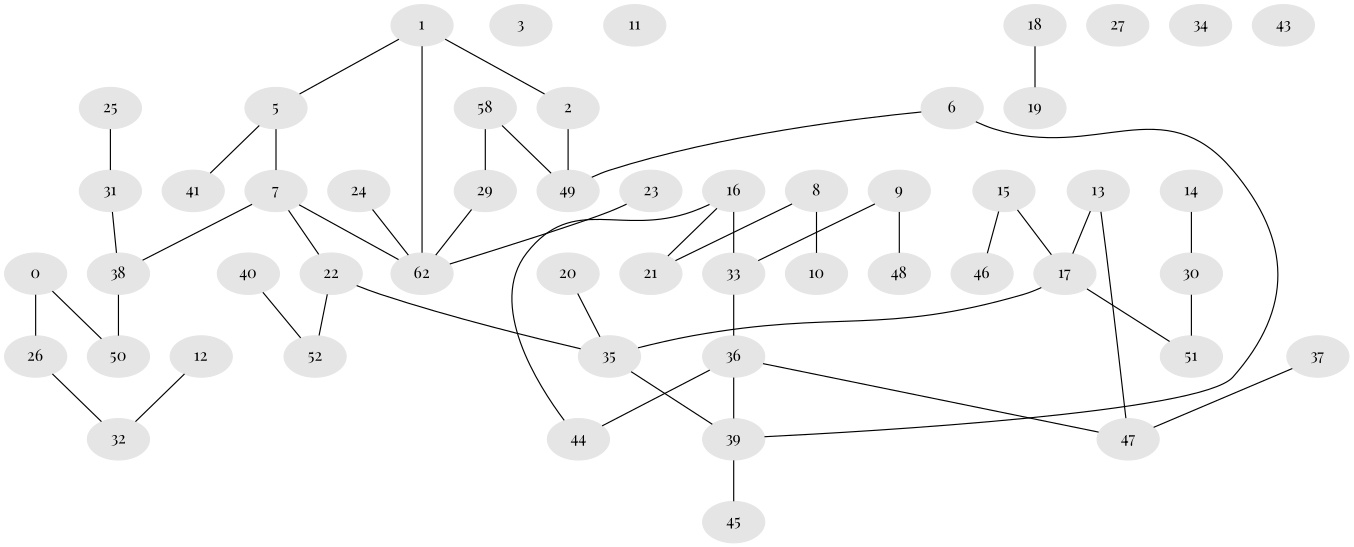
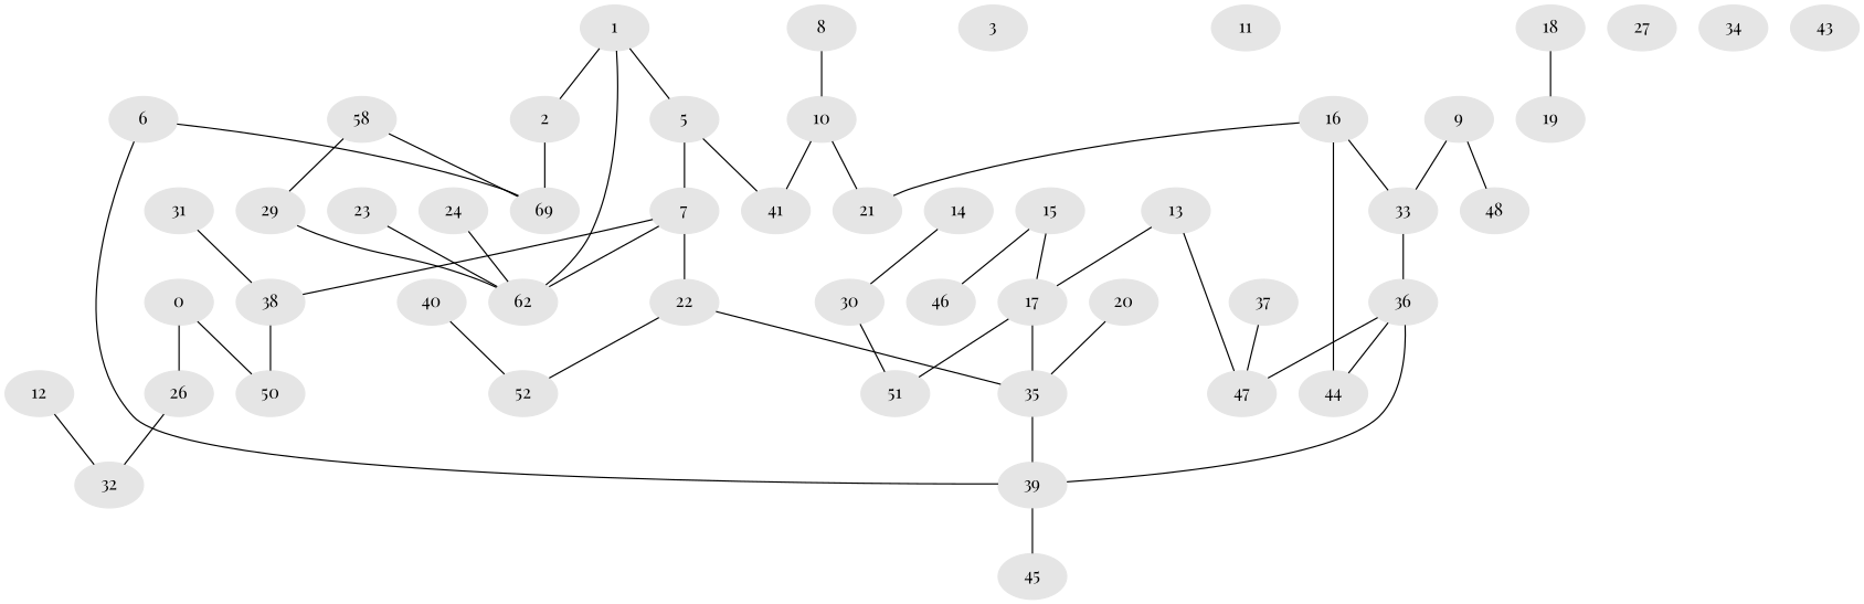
  graph {
    fontname="Playfair Display"
    node [color=gray90 fontname="Playfair Display" style=filled]
    edge [fontname="Playfair Display"]
    1
    2
    5
    n4 [label=62]
-   49
+   49 [label=69]
    7
    41
    12
    32
    3
    n11 [label=0]
    26
    50
    22
    38
    6
    39
    45
    52
    35
    8
    10
    21
    9
    33
    48
    36
    11
    13
    17
    47
    51
    14
    30
    15
    46
    16
    44
    18
    19
    20
    23
    24
-   25
    31
    27
    n47 [label=58]
    29
    34
    37
    40
    43
    1 -- 2
    1 -- 5
    1 -- n4
    2 -- 49
    5 -- 7
    5 -- 41
    7 -- n4
    7 -- 22
    7 -- 38
    12 -- 32
    n11 -- 26
    n11 -- 50
    26 -- 32
    22 -- 52
    22 -- 35
    38 -- 50
    6 -- 49
    6 -- 39
    39 -- 45
    35 -- 39
    8 -- 10
-   8 -- 21
+   10 -- 41
+   10 -- 21
    9 -- 33
    9 -- 48
    33 -- 36
    36 -- 39
    36 -- 47
    36 -- 44
    13 -- 17
    13 -- 47
    17 -- 35
    17 -- 51
    14 -- 30
    30 -- 51
    15 -- 17
    15 -- 46
    16 -- 21
    16 -- 33
    16 -- 44
    18 -- 19
    20 -- 35
    23 -- n4
    24 -- n4
-   25 -- 31
    31 -- 38
    n47 -- 49
    n47 -- 29
    29 -- n4
    37 -- 47
    40 -- 52
  }
